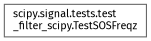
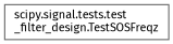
  digraph {
    rankdir=LR
    fontname="Fira Sans"
-   n1 [color=grey40 fillcolor=white fontname="Fira Sans" fontsize=10 height=0.2 label="scipy.signal.tests.test\l_filter_scipy.TestSOSFreqz" shape=box style=filled width=0.4]
+   n1 [color=grey40 fillcolor=white fontname="Fira Sans" fontsize=10 height=0.2 label="scipy.signal.tests.test\l_filter_design.TestSOSFreqz" shape=box style=filled width=0.4]
  }
